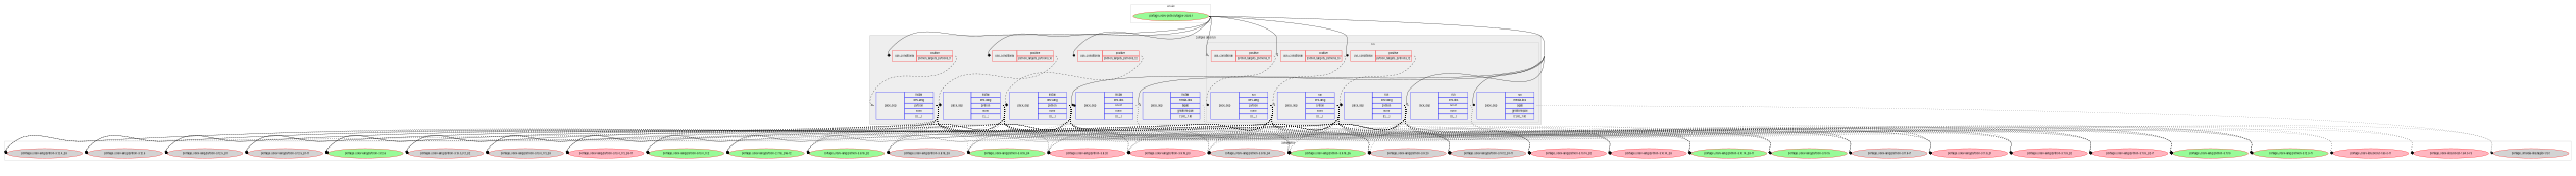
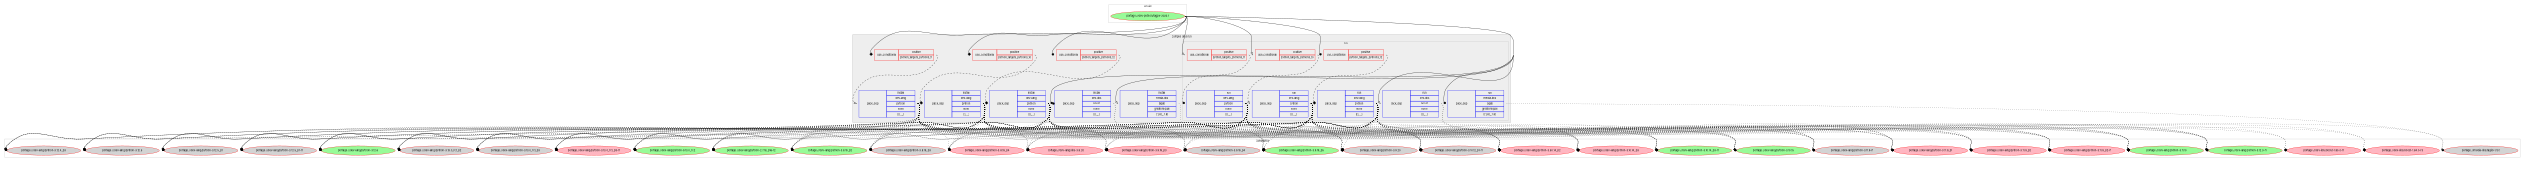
  digraph {
    compound=true
    concentrate=true
    fontname=Inter
    fontsize=10
    newrank=true
    rankdir=TB
    ranksep=1.5
    node [color=red fontname=Inter fontsize=10 style=filled]
    edge [arrowhead=onormal fontname=Inter headport=w style=dotted tailport=e weight=100]
    n1 [fillcolor=palegreen label="portage://dev-python/tagpy-2022.1" width=4]
    n2 [color=blue label=<<TABLE BORDER="0" CELLBORDER="1" CELLSPACING="0" CELLPADDING="4" WIDTH="220"><TR><TD ROWSPAN="6" CELLPADDING="30">pack_dep</TD></TR><TR><TD WIDTH="110">install</TD></TR><TR><TD>dev-lang</TD></TR><TR><TD>python</TD></TR><TR><TD>none</TD></TR><TR><TD>[[],,,,]</TD></TR></TABLE>> shape=none style=""]
    n3 [label=<<TABLE BORDER="0" CELLBORDER="1" CELLSPACING="0" CELLPADDING="4"><TR><TD ROWSPAN="3" CELLPADDING="10">use_conditional</TD></TR><TR><TD>positive</TD></TR><TR><TD>python_targets_python3_10</TD></TR></TABLE>> shape=none style=""]
    n4 [color=blue label=<<TABLE BORDER="0" CELLBORDER="1" CELLSPACING="0" CELLPADDING="4" WIDTH="220"><TR><TD ROWSPAN="6" CELLPADDING="30">pack_dep</TD></TR><TR><TD WIDTH="110">install</TD></TR><TR><TD>dev-lang</TD></TR><TR><TD>python</TD></TR><TR><TD>none</TD></TR><TR><TD>[[],,,,]</TD></TR></TABLE>> shape=none style=""]
    n5 [label=<<TABLE BORDER="0" CELLBORDER="1" CELLSPACING="0" CELLPADDING="4"><TR><TD ROWSPAN="3" CELLPADDING="10">use_conditional</TD></TR><TR><TD>positive</TD></TR><TR><TD>python_targets_python3_11</TD></TR></TABLE>> shape=none style=""]
    n6 [color=blue label=<<TABLE BORDER="0" CELLBORDER="1" CELLSPACING="0" CELLPADDING="4" WIDTH="220"><TR><TD ROWSPAN="6" CELLPADDING="30">pack_dep</TD></TR><TR><TD WIDTH="110">install</TD></TR><TR><TD>dev-lang</TD></TR><TR><TD>python</TD></TR><TR><TD>none</TD></TR><TR><TD>[[],,,,]</TD></TR></TABLE>> shape=none style=""]
    n7 [label=<<TABLE BORDER="0" CELLBORDER="1" CELLSPACING="0" CELLPADDING="4"><TR><TD ROWSPAN="3" CELLPADDING="10">use_conditional</TD></TR><TR><TD>positive</TD></TR><TR><TD>python_targets_python3_12</TD></TR></TABLE>> shape=none style=""]
    n8 [color=blue label=<<TABLE BORDER="0" CELLBORDER="1" CELLSPACING="0" CELLPADDING="4" WIDTH="220"><TR><TD ROWSPAN="6" CELLPADDING="30">pack_dep</TD></TR><TR><TD WIDTH="110">install</TD></TR><TR><TD>dev-libs</TD></TR><TR><TD>boost</TD></TR><TR><TD>none</TD></TR><TR><TD>[[],,,,]</TD></TR></TABLE>> shape=none style=""]
    n9 [color=blue label=<<TABLE BORDER="0" CELLBORDER="1" CELLSPACING="0" CELLPADDING="4" WIDTH="220"><TR><TD ROWSPAN="6" CELLPADDING="30">pack_dep</TD></TR><TR><TD WIDTH="110">install</TD></TR><TR><TD>media-libs</TD></TR><TR><TD>taglib</TD></TR><TR><TD>greaterequal</TD></TR><TR><TD>[[1,8],,,1.8]</TD></TR></TABLE>> shape=none style=""]
    n10 [color=blue label=<<TABLE BORDER="0" CELLBORDER="1" CELLSPACING="0" CELLPADDING="4" WIDTH="220"><TR><TD ROWSPAN="6" CELLPADDING="30">pack_dep</TD></TR><TR><TD WIDTH="110">run</TD></TR><TR><TD>dev-lang</TD></TR><TR><TD>python</TD></TR><TR><TD>none</TD></TR><TR><TD>[[],,,,]</TD></TR></TABLE>> shape=none style=""]
    n11 [label=<<TABLE BORDER="0" CELLBORDER="1" CELLSPACING="0" CELLPADDING="4"><TR><TD ROWSPAN="3" CELLPADDING="10">use_conditional</TD></TR><TR><TD>positive</TD></TR><TR><TD>python_targets_python3_10</TD></TR></TABLE>> shape=none style=""]
    n12 [color=blue label=<<TABLE BORDER="0" CELLBORDER="1" CELLSPACING="0" CELLPADDING="4" WIDTH="220"><TR><TD ROWSPAN="6" CELLPADDING="30">pack_dep</TD></TR><TR><TD WIDTH="110">run</TD></TR><TR><TD>dev-lang</TD></TR><TR><TD>python</TD></TR><TR><TD>none</TD></TR><TR><TD>[[],,,,]</TD></TR></TABLE>> shape=none style=""]
    n13 [label=<<TABLE BORDER="0" CELLBORDER="1" CELLSPACING="0" CELLPADDING="4"><TR><TD ROWSPAN="3" CELLPADDING="10">use_conditional</TD></TR><TR><TD>positive</TD></TR><TR><TD>python_targets_python3_11</TD></TR></TABLE>> shape=none style=""]
    n14 [color=blue label=<<TABLE BORDER="0" CELLBORDER="1" CELLSPACING="0" CELLPADDING="4" WIDTH="220"><TR><TD ROWSPAN="6" CELLPADDING="30">pack_dep</TD></TR><TR><TD WIDTH="110">run</TD></TR><TR><TD>dev-lang</TD></TR><TR><TD>python</TD></TR><TR><TD>none</TD></TR><TR><TD>[[],,,,]</TD></TR></TABLE>> shape=none style=""]
    n15 [label=<<TABLE BORDER="0" CELLBORDER="1" CELLSPACING="0" CELLPADDING="4"><TR><TD ROWSPAN="3" CELLPADDING="10">use_conditional</TD></TR><TR><TD>positive</TD></TR><TR><TD>python_targets_python3_12</TD></TR></TABLE>> shape=none style=""]
    n16 [color=blue label=<<TABLE BORDER="0" CELLBORDER="1" CELLSPACING="0" CELLPADDING="4" WIDTH="220"><TR><TD ROWSPAN="6" CELLPADDING="30">pack_dep</TD></TR><TR><TD WIDTH="110">run</TD></TR><TR><TD>dev-libs</TD></TR><TR><TD>boost</TD></TR><TR><TD>none</TD></TR><TR><TD>[[],,,,]</TD></TR></TABLE>> shape=none style=""]
    n17 [color=blue label=<<TABLE BORDER="0" CELLBORDER="1" CELLSPACING="0" CELLPADDING="4" WIDTH="220"><TR><TD ROWSPAN="6" CELLPADDING="30">pack_dep</TD></TR><TR><TD WIDTH="110">run</TD></TR><TR><TD>media-libs</TD></TR><TR><TD>taglib</TD></TR><TR><TD>greaterequal</TD></TR><TR><TD>[[1,8],,,1.8]</TD></TR></TABLE>> shape=none style=""]
    n18 [fillcolor=palegreen label="portage://dev-lang/python-9.13.0_rc2" width=4]
    n19 [fillcolor=lightpink label="portage://dev-lang/python-3.13.0_rc1_p3-r1" width=4]
    n20 [fillcolor=lightgrey label="portage://dev-lang/python-3.13.0_rc1_p3" width=4]
    n21 [fillcolor=lightgrey label="portage://dev-lang/python-3.13.0_rc1_p2" width=4]
    n22 [fillcolor=palegreen label="portage://dev-lang/python-3.12.6" width=4]
    n23 [fillcolor=lightgrey label="portage://dev-lang/python-3.12.5_p1-r1" width=4]
    n24 [fillcolor=lightgrey label="portage://dev-lang/python-3.12.5_p1" width=4]
    n25 [fillcolor=lightgrey label="portage://dev-lang/python-3.12.5" width=4]
    n26 [fillcolor=lightgrey label="portage://dev-lang/python-3.12.4_p3" width=4]
    n27 [fillcolor=palegreen label="portage://dev-lang/python-3.12.3-r1" width=4]
    n28 [fillcolor=palegreen label="portage://dev-lang/python-3.11.10" width=4]
    n29 [fillcolor=lightpink label="portage://dev-lang/python-3.11.9_p2-r1" width=4]
    n30 [fillcolor=lightpink label="portage://dev-lang/python-3.11.9_p2" width=4]
    n31 [fillcolor=lightpink label="portage://dev-lang/python-3.11.9_p1" width=4]
    n32 [fillcolor=lightgrey label="portage://dev-lang/python-3.11.9-r1" width=4]
    n33 [fillcolor=palegreen label="portage://dev-lang/python-3.10.15" width=4]
    n34 [fillcolor=palegreen label="portage://dev-lang/python-3.10.14_p3-r1" width=4]
    n35 [fillcolor=lightpink label="portage://dev-lang/python-3.10.14_p3" width=4]
-   n36 [fillcolor=lightpink label="portage://dev-lang/python-3.10.14_p2" width=4]
+   n36 [fillcolor=lightpink label="portage://dev-lang/python-3.50.14_p2" width=4]
    n37 [fillcolor=lightgrey label="portage://dev-lang/python-3.10.12_p1-r1" width=4]
    n38 [fillcolor=lightgrey label="portage://dev-lang/python-3.9.20" width=4]
    n39 [fillcolor=palegreen label="portage://dev-lang/python-3.9.19_p5" width=4]
    n40 [fillcolor=lightgrey label="portage://dev-lang/python-3.9.19_p4" width=4]
    n41 [fillcolor=lightpink label="portage://dev-lang/python-3.9.19_p3" width=4]
-   n42 [fillcolor=lightpink label="portage://dev-lang/python-3.8.20" width=4]
-   n43 [fillcolor=palegreen label="portage://dev-lang/python-3.8.19_p4" width=4]
+   n42 [fillcolor=lightpink label="portage://dev-lang/libs-3.8.20" width=4]
+   n43 [fillcolor=lightpink label="portage://dev-lang/python-3.8.19_p4" width=4]
    n44 [fillcolor=lightgrey label="portage://dev-lang/python-3.8.19_p3" width=4]
    n45 [fillcolor=palegreen label="portage://dev-lang/python-3.8.19_p2" width=4]
    n46 [fillcolor=palegreen label="portage://dev-lang/python-2.7.18_p16-r2" width=4]
    n47 [fillcolor=lightpink label="portage://dev-libs/boost-1.85.0-r1" width=4]
    n48 [fillcolor=lightpink label="portage://dev-libs/boost-1.84.0-r3" width=4]
    n49 [fillcolor=lightgrey label="portage://media-libs/taglib-1.13.1" width=4]
    subgraph cluster_1 {
      color=gray
      label=<<i>ebuild</i>>
      n1
    }
    subgraph cluster_2 {
      color=gray
      label=<<i>dependencies</i>>
      subgraph cluster_3 {
        color=gray
        fillcolor="#eeeeee"
        label=<<i>compile</i>>
        style=filled
        subgraph sub_4 {
          color=gray
          fillcolor="#eeeeee"
          label=<<i>compile</i>>
          style=filled
          n5
          subgraph sub_5 {
            color=gray
            fillcolor="#eeeeee"
            label=<<i>compile</i>>
            style=filled
            n4
          }
        }
        subgraph sub_6 {
          color=gray
          fillcolor="#eeeeee"
          label=<<i>compile</i>>
          style=filled
          n3
          subgraph sub_7 {
            color=gray
            fillcolor="#eeeeee"
            label=<<i>compile</i>>
            style=filled
            n2
          }
        }
        subgraph sub_8 {
          color=gray
          fillcolor="#eeeeee"
          label=<<i>compile</i>>
          style=filled
          n7
          subgraph sub_9 {
            color=gray
            fillcolor="#eeeeee"
            label=<<i>compile</i>>
            style=filled
            n6
          }
        }
        subgraph sub_10 {
          color=gray
          fillcolor="#eeeeee"
          label=<<i>compile</i>>
          style=filled
          n8
        }
        subgraph sub_11 {
          color=gray
          fillcolor="#eeeeee"
          label=<<i>compile</i>>
          style=filled
          n9
        }
      }
      subgraph cluster_12 {
        color=gray
        fillcolor="#eeeeee"
        label=<<i>compile and run</i>>
        style=filled
      }
      subgraph cluster_13 {
        color=gray
        fillcolor="#eeeeee"
        label=<<i>run</i>>
        style=filled
        subgraph sub_14 {
          color=gray
          fillcolor="#eeeeee"
          label=<<i>run</i>>
          style=filled
          n11
          subgraph sub_15 {
            color=gray
            fillcolor="#eeeeee"
            label=<<i>run</i>>
            style=filled
            n10
          }
        }
        subgraph sub_16 {
          color=gray
          fillcolor="#eeeeee"
          label=<<i>run</i>>
          style=filled
          n13
          subgraph sub_17 {
            color=gray
            fillcolor="#eeeeee"
            label=<<i>run</i>>
            style=filled
            n12
          }
        }
        subgraph sub_18 {
          color=gray
          fillcolor="#eeeeee"
          label=<<i>run</i>>
          style=filled
          n15
          subgraph sub_19 {
            color=gray
            fillcolor="#eeeeee"
            label=<<i>run</i>>
            style=filled
            n14
          }
        }
        subgraph sub_20 {
          color=gray
          fillcolor="#eeeeee"
          label=<<i>run</i>>
          style=filled
          n16
        }
        subgraph sub_21 {
          color=gray
          fillcolor="#eeeeee"
          label=<<i>run</i>>
          style=filled
          n17
        }
      }
    }
    subgraph cluster_22 {
      color=gray
      label=<<i>candidates</i>>
      rank=same
      subgraph sub_23 {
        color=black
        label=<<i>candidates</i>>
        nodesep=1
        rank=same
        n18
        n19
        n20
        n21
        n22
        n23
        n24
        n25
        n26
        n27
        n28
        n29
        n30
        n31
        n32
        n33
        n34
        n35
        n36
        n37
        n38
        n39
        n40
        n41
        n42
        n43
        n44
        n45
        n46
      }
      subgraph sub_24 {
        color=black
        label=<<i>candidates</i>>
        nodesep=1
        rank=same
        n18
        n19
        n20
        n21
        n22
        n23
        n24
        n25
        n26
        n27
        n28
        n29
        n30
        n31
        n32
        n33
        n34
        n35
        n36
        n37
        n38
        n39
        n40
        n41
        n42
        n43
        n44
        n45
        n46
      }
      subgraph sub_25 {
        color=black
        label=<<i>candidates</i>>
        nodesep=1
        rank=same
        n18
        n19
        n20
        n21
        n22
        n23
        n24
        n25
        n26
        n27
        n28
        n29
        n30
        n31
        n32
        n33
        n34
        n35
        n36
        n37
        n38
        n39
        n40
        n41
        n42
        n43
        n44
        n45
        n46
      }
      subgraph sub_26 {
        color=black
        label=<<i>candidates</i>>
        nodesep=1
        rank=same
        n47
        n48
      }
      subgraph sub_27 {
        color=black
        label=<<i>candidates</i>>
        nodesep=1
        rank=same
        n49
      }
      subgraph sub_28 {
        color=black
        label=<<i>candidates</i>>
        nodesep=1
        rank=same
        n18
        n19
        n20
        n21
        n22
        n23
        n24
        n25
        n26
        n27
        n28
        n29
        n30
        n31
        n32
        n33
        n34
        n35
        n36
        n37
        n38
        n39
        n40
        n41
        n42
        n43
        n44
        n45
        n46
      }
      subgraph sub_29 {
        color=black
        label=<<i>candidates</i>>
        nodesep=1
        rank=same
        n18
        n19
        n20
        n21
        n22
        n23
        n24
        n25
        n26
        n27
        n28
        n29
        n30
        n31
        n32
        n33
        n34
        n35
        n36
        n37
        n38
        n39
        n40
        n41
        n42
        n43
        n44
        n45
        n46
      }
      subgraph sub_30 {
        color=black
        label=<<i>candidates</i>>
        nodesep=1
        rank=same
        n18
        n19
        n20
        n21
        n22
        n23
        n24
        n25
        n26
        n27
        n28
        n29
        n30
        n31
        n32
        n33
        n34
        n35
        n36
        n37
        n38
        n39
        n40
        n41
        n42
        n43
        n44
        n45
        n46
      }
      subgraph sub_31 {
        color=black
        label=<<i>candidates</i>>
        nodesep=1
        rank=same
        n47
        n48
      }
      subgraph sub_32 {
        color=black
        label=<<i>candidates</i>>
        nodesep=1
        rank=same
        n49
      }
    }
    n1 -> n3 [arrowhead=box style=solid weight=20]
    n1 -> n5 [arrowhead=box style=solid weight=20]
    n1 -> n7 [arrowhead=dot style=solid weight=20]
    n1 -> n8 [arrowhead=dot style=solid weight=20]
    n1 -> n9 [style=solid weight=20]
    n1 -> n11 [style=solid weight=20]
    n1 -> n13 [style=solid weight=20]
    n1 -> n15 [arrowhead=dot style=solid weight=20]
    n1 -> n16 [style=solid weight=20]
    n1 -> n17 [arrowhead=dot style=solid weight=20]
    n2 -> n18 [arrowhead=dot]
    n2 -> n19
    n2 -> n20 [arrowhead=box]
    n2 -> n21
    n2 -> n22 [arrowhead=box]
    n2 -> n23 [arrowhead=dot]
    n2 -> n24
    n2 -> n25
    n2 -> n26
    n2 -> n27 [arrowhead=dot]
    n2 -> n28 [arrowhead=box]
    n2 -> n29 [arrowhead=dot]
    n2 -> n30 [arrowhead=dot]
    n2 -> n31 [arrowhead=dot]
    n2 -> n32
    n2 -> n33
    n2 -> n34
    n2 -> n35 [arrowhead=dot]
    n2 -> n36 [arrowhead=box]
    n2 -> n37 [arrowhead=box]
    n2 -> n38 [arrowhead=dot]
    n2 -> n39 [arrowhead=box]
    n2 -> n40 [arrowhead=dot]
    n2 -> n41
    n2 -> n42 [arrowhead=dot]
    n2 -> n43 [arrowhead=dot]
    n2 -> n44 [arrowhead=dot]
    n2 -> n45
    n2 -> n46 [arrowhead=dot]
    n3 -> n2 [arrowhead=box style=dashed weight=20]
    n4 -> n18 [arrowhead=box]
    n4 -> n19
    n4 -> n20 [arrowhead=dot]
    n4 -> n21
    n4 -> n22
    n4 -> n23
    n4 -> n24
    n4 -> n25 [arrowhead=dot]
    n4 -> n26
    n4 -> n27
    n4 -> n28 [arrowhead=box]
    n4 -> n29 [arrowhead=dot]
    n4 -> n30 [arrowhead=box]
    n4 -> n31 [arrowhead=dot]
    n4 -> n32 [arrowhead=dot]
    n4 -> n33
    n4 -> n34
    n4 -> n35 [arrowhead=dot]
    n4 -> n36
    n4 -> n37 [arrowhead=box]
    n4 -> n38 [arrowhead=box]
    n4 -> n39 [arrowhead=box]
    n4 -> n40 [arrowhead=dot]
    n4 -> n41 [arrowhead=dot]
    n4 -> n42 [arrowhead=dot]
    n4 -> n43
    n4 -> n44
    n4 -> n45 [arrowhead=dot]
    n4 -> n46 [arrowhead=dot]
    n5 -> n4 [style=dashed weight=20]
    n6 -> n18
    n6 -> n19 [arrowhead=box]
    n6 -> n20 [arrowhead=box]
    n6 -> n21
    n6 -> n22 [arrowhead=dot]
    n6 -> n23
    n6 -> n24 [arrowhead=dot]
    n6 -> n25 [arrowhead=box]
    n6 -> n26 [arrowhead=dot]
    n6 -> n27
    n6 -> n28 [arrowhead=box]
    n6 -> n29
    n6 -> n30
    n6 -> n31 [arrowhead=dot]
    n6 -> n32 [arrowhead=dot]
    n6 -> n33
    n6 -> n34
    n6 -> n35 [arrowhead=dot]
    n6 -> n36 [arrowhead=dot]
    n6 -> n37 [arrowhead=dot]
    n6 -> n38 [arrowhead=box]
    n6 -> n39 [arrowhead=dot]
    n6 -> n40 [arrowhead=box]
    n6 -> n41 [arrowhead=box]
    n6 -> n42 [arrowhead=dot]
    n6 -> n43
    n6 -> n44 [arrowhead=dot]
    n6 -> n45
    n6 -> n46
    n7 -> n6 [arrowhead=box style=dashed weight=20]
    n8 -> n47 [arrowhead=box]
    n8 -> n48 [arrowhead=box]
    n9 -> n49
    n10 -> n18 [arrowhead=box]
    n10 -> n19
    n10 -> n20 [arrowhead=box]
    n10 -> n21
    n10 -> n22 [arrowhead=box]
    n10 -> n23 [arrowhead=box]
    n10 -> n24 [arrowhead=dot]
    n10 -> n25
    n10 -> n26
    n10 -> n27 [arrowhead=box]
    n10 -> n28
    n10 -> n29
    n10 -> n30 [arrowhead=dot]
    n10 -> n31
    n10 -> n32 [arrowhead=dot]
    n10 -> n33
    n10 -> n34 [arrowhead=box]
    n10 -> n35 [arrowhead=box]
    n10 -> n36 [arrowhead=box]
    n10 -> n37 [arrowhead=box]
    n10 -> n38 [arrowhead=box]
    n10 -> n39
    n10 -> n40 [arrowhead=dot]
    n10 -> n41 [arrowhead=box]
    n10 -> n42
    n10 -> n43 [arrowhead=box]
    n10 -> n44 [arrowhead=box]
    n10 -> n45 [arrowhead=dot]
    n10 -> n46 [arrowhead=box]
    n11 -> n10 [style=dashed weight=20]
    n12 -> n18
    n12 -> n19 [arrowhead=box]
    n12 -> n20
    n12 -> n21 [arrowhead=box]
    n12 -> n22
    n12 -> n23 [arrowhead=dot]
    n12 -> n24 [arrowhead=box]
    n12 -> n25
    n12 -> n26
    n12 -> n27
    n12 -> n28 [arrowhead=box]
    n12 -> n29 [arrowhead=box]
    n12 -> n30 [arrowhead=dot]
    n12 -> n31
    n12 -> n32
    n12 -> n33 [arrowhead=dot]
    n12 -> n34 [arrowhead=dot]
    n12 -> n35 [arrowhead=box]
    n12 -> n36 [arrowhead=box]
    n12 -> n37
    n12 -> n38 [arrowhead=dot]
    n12 -> n39
    n12 -> n40 [arrowhead=box]
    n12 -> n41 [arrowhead=box]
    n12 -> n42
    n12 -> n43 [arrowhead=dot]
    n12 -> n44
    n12 -> n45 [arrowhead=dot]
    n12 -> n46 [arrowhead=box]
    n13 -> n12 [arrowhead=dot style=dashed weight=20]
    n14 -> n18 [arrowhead=box]
    n14 -> n19 [arrowhead=box]
    n14 -> n20
    n14 -> n21 [arrowhead=box]
    n14 -> n22
    n14 -> n23
    n14 -> n24 [arrowhead=dot]
    n14 -> n25 [arrowhead=box]
    n14 -> n26 [arrowhead=box]
    n14 -> n27
    n14 -> n28
    n14 -> n29 [arrowhead=dot]
    n14 -> n30
    n14 -> n31 [arrowhead=dot]
    n14 -> n32 [arrowhead=dot]
    n14 -> n33 [arrowhead=dot]
    n14 -> n34 [arrowhead=dot]
    n14 -> n35
    n14 -> n36 [arrowhead=dot]
    n14 -> n37 [arrowhead=dot]
    n14 -> n38 [arrowhead=box]
    n14 -> n39 [arrowhead=box]
    n14 -> n40 [arrowhead=dot]
    n14 -> n41 [arrowhead=dot]
    n14 -> n42 [arrowhead=box]
    n14 -> n43
    n14 -> n44 [arrowhead=dot]
    n14 -> n45 [arrowhead=box]
    n14 -> n46
    n15 -> n14 [arrowhead=box style=dashed weight=20]
    n16 -> n47 [arrowhead=dot]
    n16 -> n48 [arrowhead=box]
    n17 -> n49 [arrowhead=dot]
  }
